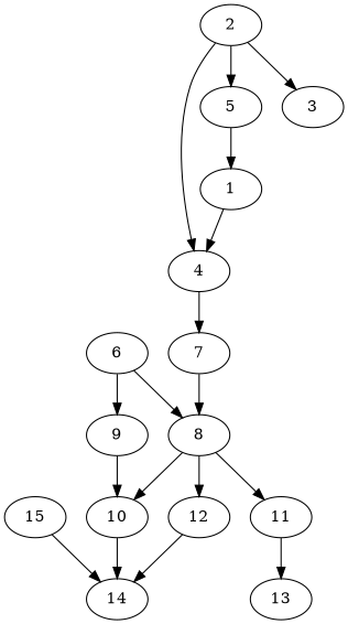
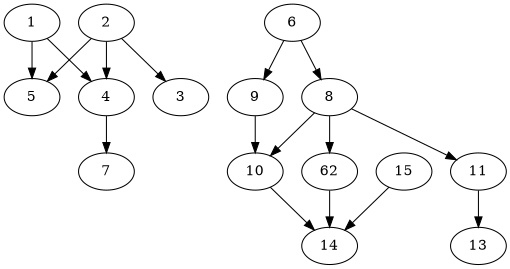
  digraph {
    node [alpha=0.05]
    1 [alpha=0.08 expect_size=41012224]
    4 [alpha=0.07 expect_size=37153792]
    5 [alpha=0.17 expect_size=39872512]
    7 [alpha=0.01 expect_size=10827776]
    6 [alpha=0.04 expect_size=42437632]
    8 [expect_size=32593920]
    9 [alpha=0.10 expect_size=49970176]
    2 [expect_size=18482176]
    3 [alpha=0.03 expect_size=16524288]
    10 [alpha=0.17 expect_size=14031872]
    11 [alpha=0.04 expect_size=27978752]
-   12 [alpha=0.12 expect_size=45950976]
+   12 [alpha=0.12 expect_size=45950976 label=62]
    14 [alpha=0.15 expect_size=17780736]
    13 [expect_size=10146816]
    15 [alpha=0.02 expect_size=35415040]
    1 -> 4
-   5 -> 1
+   1 -> 5
    4 -> 7
-   7 -> 8
    6 -> 8
    6 -> 9
    8 -> 10
    8 -> 11
    8 -> 12
    9 -> 10
    2 -> 4
    2 -> 5
    2 -> 3
    10 -> 14
    11 -> 13
    12 -> 14
    15 -> 14
  }
